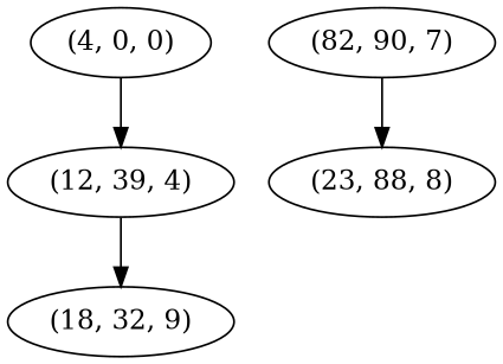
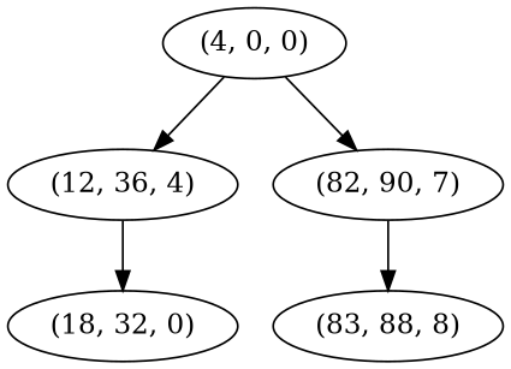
  digraph {
    n1 [label="(4, 0, 0)"]
-   "(12, 39, 4)"
+   "(12, 39, 4)" [label="(12, 36, 4)"]
    "(82, 90, 7)"
-   "(18, 32, 9)"
-   "(83, 88, 8)" [label="(23, 88, 8)"]
+   "(18, 32, 9)" [label="(18, 32, 0)"]
+   "(83, 88, 8)"
    n1 -> "(12, 39, 4)"
+   n1 -> "(82, 90, 7)"
    "(12, 39, 4)" -> "(18, 32, 9)"
    "(82, 90, 7)" -> "(83, 88, 8)"
  }
